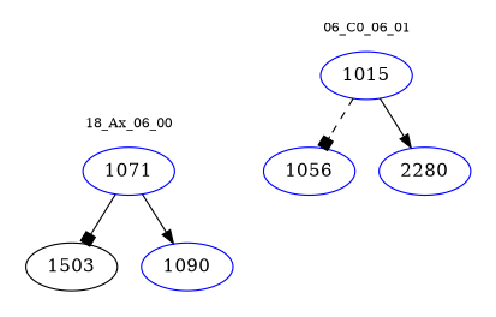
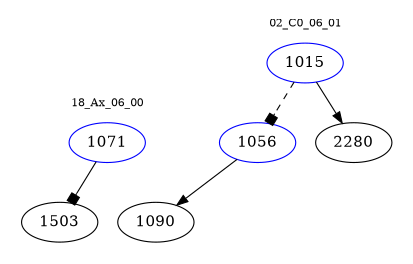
  digraph {
    node [color=blue]
    edge [arrowhead=normal color=black style=solid]
    n1 [label=1071]
-   n2 [label=1090]
+   n2 [color=black label=1090]
    n3 [color=black label=1503]
    n4 [label=1015]
    n5 [label=1056]
-   n6 [label=2280]
+   n6 [color=black label=2280]
    subgraph cluster_1 {
      color=white
      fontsize=10
      label="18_Ax_06_00"
      n1
      n2
      n3
    }
    subgraph cluster_2 {
      color=white
      fontsize=10
-     label="06_C0_06_01"
+     label="02_C0_06_01"
      n4
      n5
      n6
    }
-   n1 -> n2
+   n5 -> n2
    n1 -> n3 [arrowhead=box]
    n4 -> n5 [arrowhead=box style=dashed]
    n4 -> n6
  }
